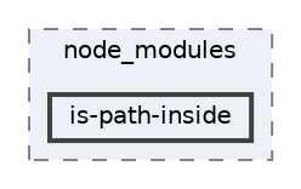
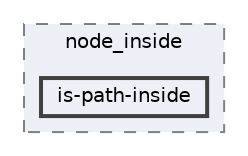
  digraph {
    compound=true
    n1 [color=grey25 fillcolor="#edf0f7" fontname=Helvetica fontsize=10 height=0.2 label="is-path-inside" shape=box style="filled,bold" width=0.4]
    subgraph cluster_1 {
      bgcolor="#edf0f7"
      fontname=Helvetica
      fontsize=10
-     label=node_modules
+     label=node_inside
      pencolor=grey50
      style="filled,dashed"
      n1
    }
  }
